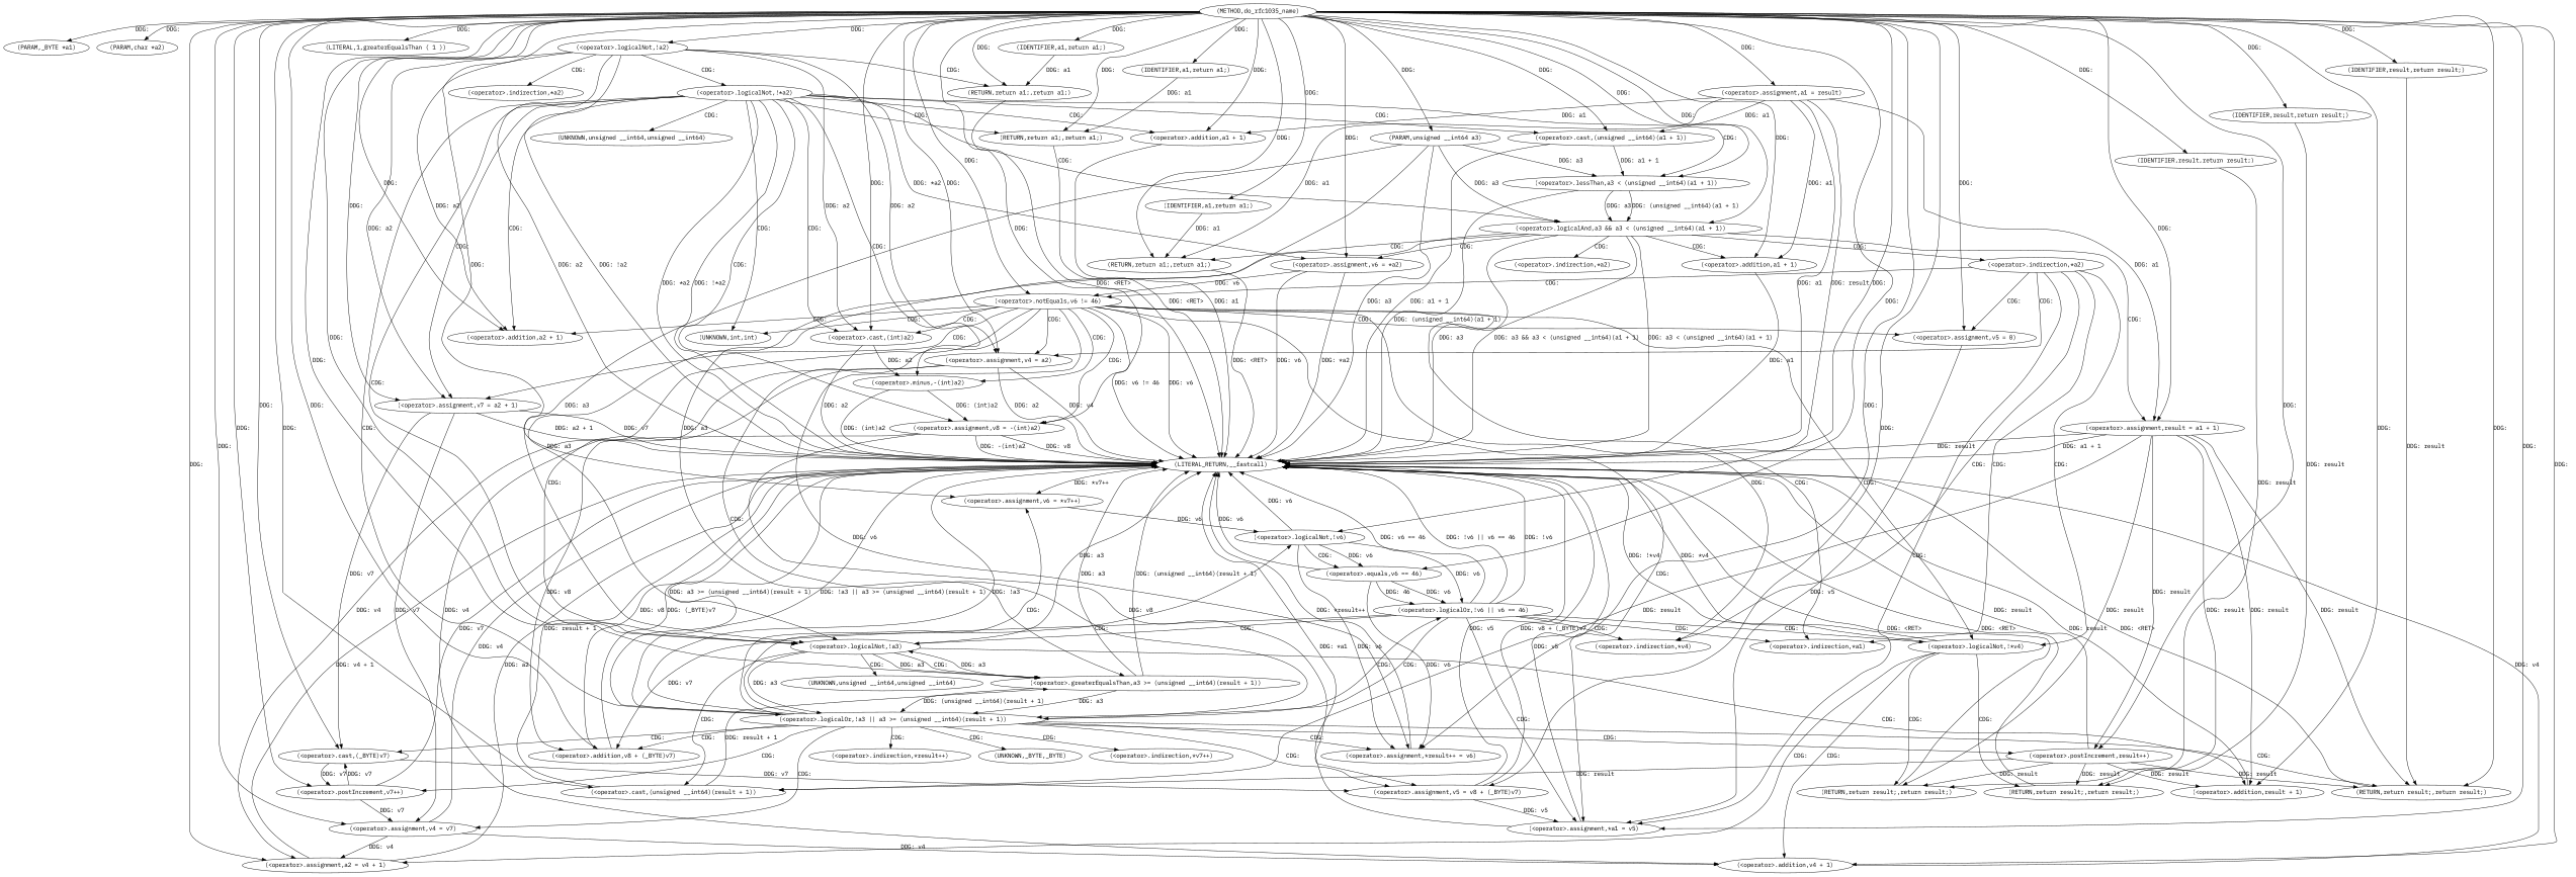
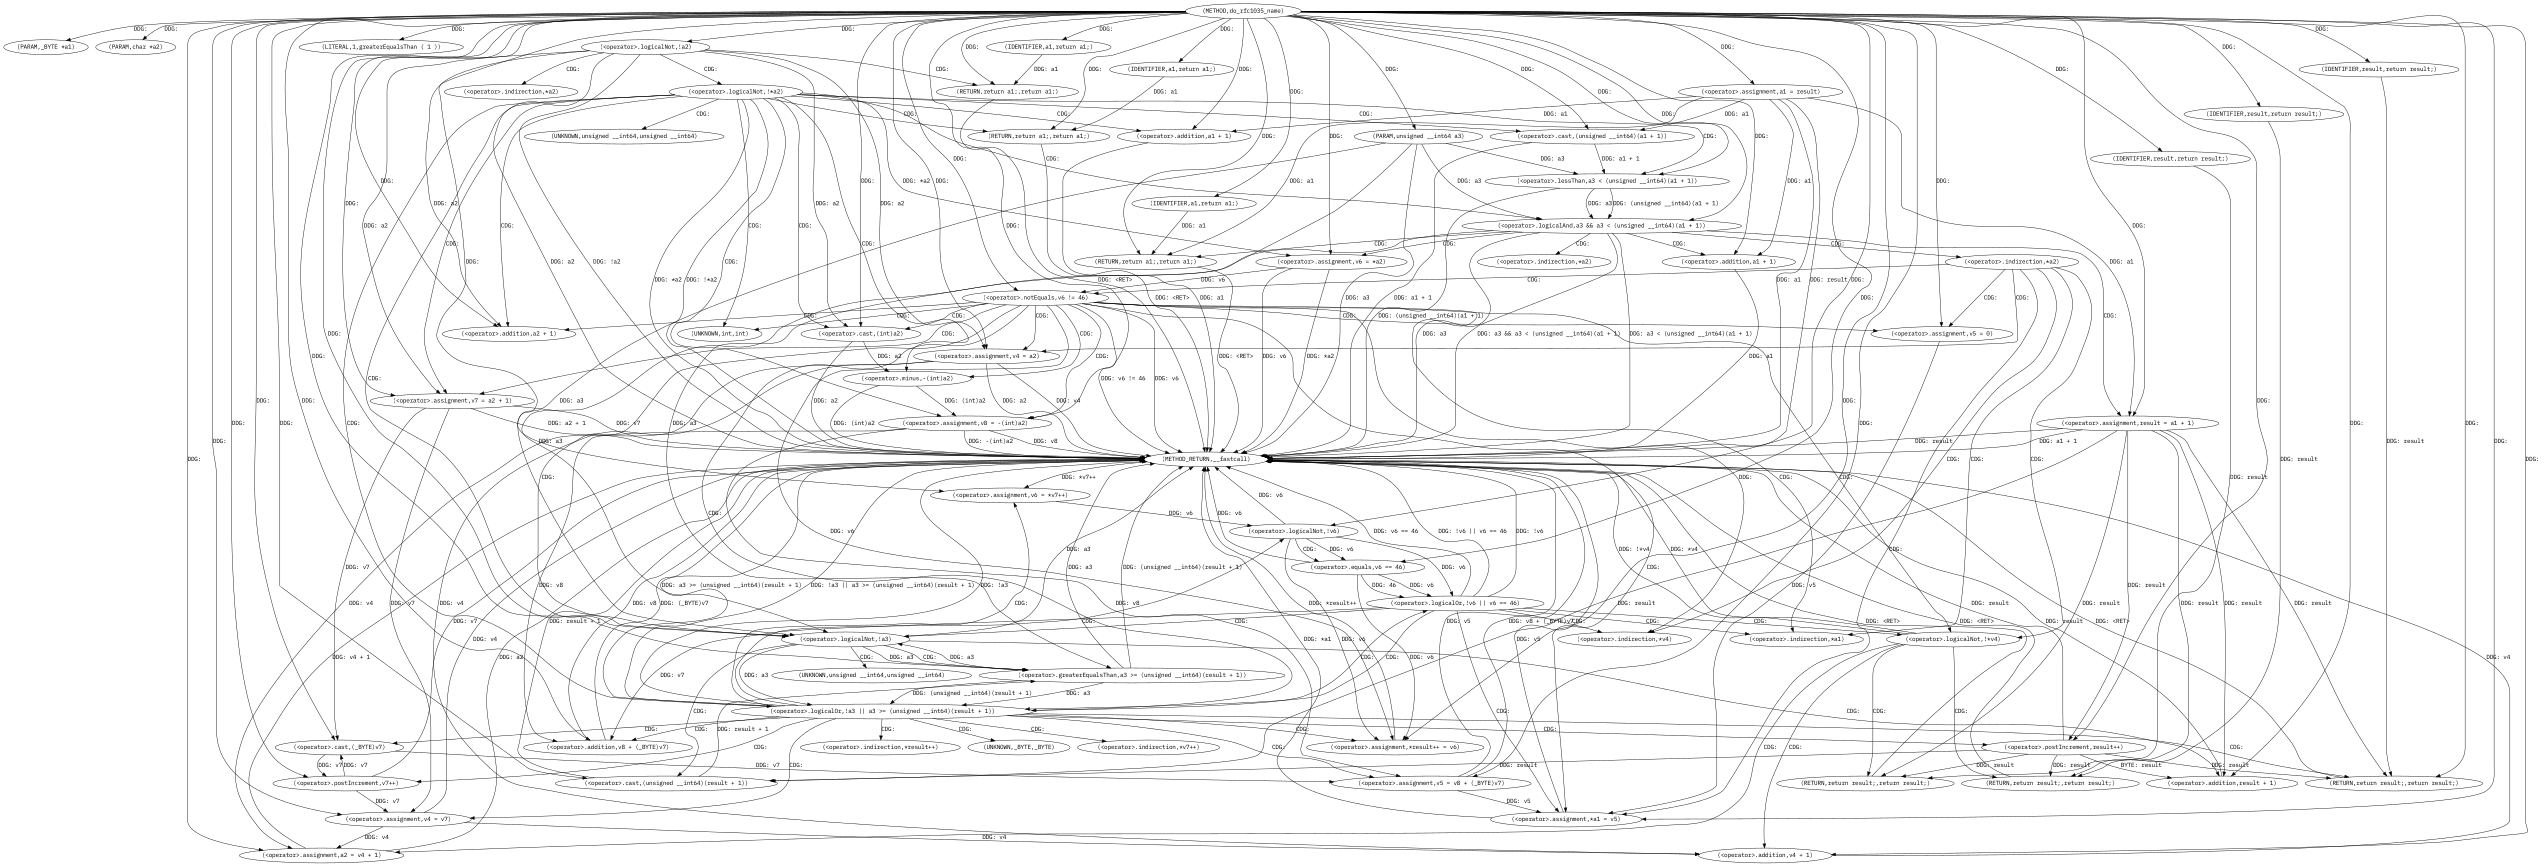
  digraph {
    fontname="IBM Plex Mono"
    node [fontname="IBM Plex Mono"]
    edge [fontname="IBM Plex Mono"]
    n1 [label="(METHOD,do_rfc1035_name)"]
    n2 [label="(PARAM,_BYTE *a1)"]
    n3 [label="(PARAM,char *a2)"]
    n4 [label="(PARAM,unsigned __int64 a3)"]
    n5 [label="(<operator>.logicalNot,!a2)"]
    n6 [label="(RETURN,return a1;,return a1;)"]
    n7 [label="(IDENTIFIER,a1,return a1;)"]
    n8 [label="(RETURN,return a1;,return a1;)"]
    n9 [label="(IDENTIFIER,a1,return a1;)"]
    n10 [label="(LITERAL,1,greaterEqualsThan ( 1 ))"]
    n11 [label="(<operator>.logicalAnd,a3 && a3 < (unsigned __int64)(a1 + 1))"]
    n12 [label="(<operator>.lessThan,a3 < (unsigned __int64)(a1 + 1))"]
    n13 [label="(<operator>.cast,(unsigned __int64)(a1 + 1))"]
    n14 [label="(<operator>.addition,a1 + 1)"]
    n15 [label="(RETURN,return a1;,return a1;)"]
    n16 [label="(IDENTIFIER,a1,return a1;)"]
    n17 [label="(<operator>.assignment,result = a1 + 1)"]
    n18 [label="(<operator>.addition,a1 + 1)"]
    n19 [label="(<operator>.assignment,v6 = *a2)"]
    n20 [label="(<operator>.notEquals,v6 != 46)"]
    n21 [label="(<operator>.assignment,v4 = a2)"]
    n22 [label="(<operator>.assignment,v5 = 0)"]
    n23 [label="(<operator>.assignment,*a1 = v5)"]
    n24 [label="(IDENTIFIER,result,return result;)"]
    n25 [label="(<operator>.assignment,a2 = v4 + 1)"]
    n26 [label="(<operator>.addition,v4 + 1)"]
    n27 [label="(IDENTIFIER,result,return result;)"]
    n28 [label="(<operator>.assignment,a1 = result)"]
    n29 [label="(<operator>.assignment,v7 = a2 + 1)"]
    n30 [label="(<operator>.addition,a2 + 1)"]
    n31 [label="(<operator>.assignment,v8 = -(int)a2)"]
    n32 [label="(<operator>.cast,(int)a2)"]
    n33 [label="(<operator>.logicalNot,!a3)"]
    n34 [label="(<operator>.greaterEqualsThan,a3 >= (unsigned __int64)(result + 1))"]
    n35 [label="(<operator>.cast,(unsigned __int64)(result + 1))"]
    n36 [label="(<operator>.addition,result + 1)"]
    n37 [label="(<operator>.assignment,*result++ = v6)"]
    n38 [label="(<operator>.postIncrement,result++)"]
    n39 [label="(<operator>.assignment,v4 = v7)"]
    n40 [label="(<operator>.assignment,v5 = v8 + (_BYTE)v7)"]
    n41 [label="(<operator>.addition,v8 + (_BYTE)v7)"]
    n42 [label="(<operator>.cast,(_BYTE)v7)"]
    n43 [label="(<operator>.assignment,v6 = *v7++)"]
    n44 [label="(<operator>.postIncrement,v7++)"]
    n45 [label="(<operator>.logicalNot,!v6)"]
    n46 [label="(<operator>.equals,v6 == 46)"]
    n47 [label="(RETURN,return result;,return result;)"]
    n48 [label="(IDENTIFIER,result,return result;)"]
-   n49 [label="(LITERAL_RETURN,__fastcall)"]
+   n49 [label="(METHOD_RETURN,__fastcall)"]
    n50 [label="(<operator>.logicalNot,!*a2)"]
    n51 [label="(<operator>.indirection,*a2)"]
    n52 [label="(<operator>.indirection,*a2)"]
    n53 [label="(<operator>.indirection,*a2)"]
    n54 [label="(RETURN,return result;,return result;)"]
    n55 [label="(RETURN,return result;,return result;)"]
    n56 [label="(<operator>.minus,-(int)a2)"]
    n57 [label="(<operator>.logicalOr,!a3 || a3 >= (unsigned __int64)(result + 1))"]
    n58 [label="(UNKNOWN,int,int)"]
    n59 [label="(<operator>.logicalNot,!*v4)"]
    n60 [label="(<operator>.indirection,*a1)"]
    n61 [label="(<operator>.indirection,*v4)"]
    n62 [label="(UNKNOWN,unsigned __int64,unsigned __int64)"]
    n63 [label="(<operator>.logicalOr,!v6 || v6 == 46)"]
    n64 [label="(UNKNOWN,unsigned __int64,unsigned __int64)"]
    n65 [label="(<operator>.indirection,*result++)"]
    n66 [label="(UNKNOWN,_BYTE,_BYTE)"]
    n67 [label="(<operator>.indirection,*v7++)"]
    n1 -> n2 [label="DDG: "]
    n1 -> n3 [label="DDG: "]
    n1 -> n4 [label="DDG: "]
    n1 -> n5 [label="DDG: "]
    n1 -> n6 [label="DDG: "]
    n1 -> n7 [label="DDG: "]
    n1 -> n8 [label="DDG: "]
    n1 -> n9 [label="DDG: "]
    n1 -> n10 [label="DDG: "]
    n1 -> n11 [label="DDG: "]
    n1 -> n12 [label="DDG: "]
    n1 -> n13 [label="DDG: "]
    n1 -> n14 [label="DDG: "]
    n1 -> n15 [label="DDG: "]
    n1 -> n16 [label="DDG: "]
    n1 -> n17 [label="DDG: "]
    n1 -> n18 [label="DDG: "]
    n1 -> n19 [label="DDG: "]
    n1 -> n20 [label="DDG: "]
    n1 -> n21 [label="DDG: "]
    n1 -> n22 [label="DDG: "]
    n1 -> n23 [label="DDG: "]
    n1 -> n24 [label="DDG: "]
    n1 -> n25 [label="DDG: "]
    n1 -> n26 [label="DDG: "]
    n1 -> n27 [label="DDG: "]
    n1 -> n28 [label="DDG: "]
    n1 -> n29 [label="DDG: "]
    n1 -> n30 [label="DDG: "]
    n1 -> n31 [label="DDG: "]
    n1 -> n32 [label="DDG: "]
    n1 -> n33 [label="DDG: "]
    n1 -> n34 [label="DDG: "]
    n1 -> n35 [label="DDG: "]
    n1 -> n36 [label="DDG: "]
    n1 -> n37 [label="DDG: "]
    n1 -> n38 [label="DDG: "]
    n1 -> n39 [label="DDG: "]
    n1 -> n40 [label="DDG: "]
    n1 -> n41 [label="DDG: "]
    n1 -> n42 [label="DDG: "]
    n1 -> n43 [label="DDG: "]
    n1 -> n44 [label="DDG: "]
    n1 -> n45 [label="DDG: "]
    n1 -> n46 [label="DDG: "]
    n1 -> n47 [label="DDG: "]
    n1 -> n48 [label="DDG: "]
    n4 -> n11 [label="DDG: a3"]
    n4 -> n12 [label="DDG: a3"]
    n4 -> n33 [label="DDG: a3"]
    n4 -> n34 [label="DDG: a3"]
    n4 -> n49 [label="DDG: a3"]
    n5 -> n6 [label="CDG: "]
    n5 -> n21 [label="DDG: a2"]
    n5 -> n29 [label="DDG: a2"]
    n5 -> n30 [label="DDG: a2"]
    n5 -> n32 [label="DDG: a2"]
    n5 -> n49 [label="DDG: a2"]
    n5 -> n49 [label="DDG: !a2"]
    n5 -> n50 [label="CDG: "]
    n5 -> n51 [label="CDG: "]
    n6 -> n49 [label="DDG: <RET>"]
    n7 -> n6 [label="DDG: a1"]
    n8 -> n49 [label="DDG: <RET>"]
    n9 -> n8 [label="DDG: a1"]
    n11 -> n15 [label="CDG: "]
    n11 -> n17 [label="CDG: "]
    n11 -> n18 [label="CDG: "]
    n11 -> n19 [label="CDG: "]
    n11 -> n33 [label="DDG: a3"]
    n11 -> n49 [label="DDG: a3"]
    n11 -> n49 [label="DDG: a3 && a3 < (unsigned __int64)(a1 + 1)"]
    n11 -> n49 [label="DDG: a3 < (unsigned __int64)(a1 + 1)"]
    n11 -> n52 [label="CDG: "]
    n11 -> n53 [label="CDG: "]
    n12 -> n11 [label="DDG: a3"]
    n12 -> n11 [label="DDG: (unsigned __int64)(a1 + 1)"]
    n12 -> n49 [label="DDG: (unsigned __int64)(a1 + 1)"]
    n13 -> n12 [label="DDG: a1 + 1"]
    n13 -> n49 [label="DDG: a1 + 1"]
    n14 -> n49 [label="DDG: a1"]
    n15 -> n49 [label="DDG: <RET>"]
    n16 -> n15 [label="DDG: a1"]
    n17 -> n35 [label="DDG: result"]
    n17 -> n36 [label="DDG: result"]
    n17 -> n38 [label="DDG: result"]
    n17 -> n47 [label="DDG: result"]
    n17 -> n49 [label="DDG: a1 + 1"]
    n17 -> n49 [label="DDG: result"]
    n17 -> n54 [label="DDG: result"]
    n17 -> n55 [label="DDG: result"]
    n18 -> n49 [label="DDG: a1"]
    n19 -> n20 [label="DDG: v6"]
    n19 -> n49 [label="DDG: v6"]
    n19 -> n49 [label="DDG: *a2"]
    n20 -> n21 [label="CDG: "]
    n20 -> n22 [label="CDG: "]
    n20 -> n23 [label="CDG: "]
    n20 -> n29 [label="CDG: "]
    n20 -> n30 [label="CDG: "]
    n20 -> n31 [label="CDG: "]
    n20 -> n32 [label="CDG: "]
    n20 -> n33 [label="CDG: "]
    n20 -> n37 [label="DDG: v6"]
    n20 -> n49 [label="DDG: v6 != 46"]
    n20 -> n49 [label="DDG: v6"]
    n20 -> n56 [label="CDG: "]
    n20 -> n57 [label="CDG: "]
    n20 -> n58 [label="CDG: "]
    n20 -> n59 [label="CDG: "]
    n20 -> n60 [label="CDG: "]
    n20 -> n61 [label="DDG: "]
    n21 -> n25 [label="DDG: v4"]
    n21 -> n26 [label="DDG: v4"]
    n21 -> n49 [label="DDG: a2"]
    n21 -> n49 [label="DDG: v4"]
    n22 -> n23 [label="DDG: v5"]
    n23 -> n49 [label="DDG: *a1"]
    n23 -> n49 [label="DDG: v5"]
    n24 -> n54 [label="DDG: result"]
    n25 -> n49 [label="DDG: v4 + 1"]
    n25 -> n49 [label="DDG: a2"]
    n26 -> n49 [label="DDG: v4"]
    n27 -> n55 [label="DDG: result"]
    n28 -> n13 [label="DDG: a1"]
    n28 -> n14 [label="DDG: a1"]
    n28 -> n15 [label="DDG: a1"]
    n28 -> n17 [label="DDG: a1"]
    n28 -> n18 [label="DDG: a1"]
    n28 -> n49 [label="DDG: a1"]
    n28 -> n49 [label="DDG: result"]
    n29 -> n39 [label="DDG: v7"]
    n29 -> n42 [label="DDG: v7"]
    n29 -> n49 [label="DDG: a2 + 1"]
    n29 -> n49 [label="DDG: v7"]
    n31 -> n40 [label="DDG: v8"]
    n31 -> n41 [label="DDG: v8"]
    n31 -> n49 [label="DDG: v8"]
    n31 -> n49 [label="DDG: -(int)a2"]
    n32 -> n49 [label="DDG: a2"]
    n32 -> n56 [label="DDG: a2"]
    n33 -> n34 [label="DDG: a3"]
    n33 -> n34 [label="CDG: "]
    n33 -> n35 [label="CDG: "]
    n33 -> n36 [label="CDG: "]
    n33 -> n49 [label="DDG: a3"]
    n33 -> n57 [label="DDG: a3"]
    n33 -> n62 [label="CDG: "]
    n34 -> n33 [label="DDG: a3"]
    n34 -> n49 [label="DDG: a3"]
    n34 -> n49 [label="DDG: (unsigned __int64)(result + 1)"]
    n34 -> n57 [label="DDG: a3"]
    n34 -> n57 [label="DDG: (unsigned __int64)(result + 1)"]
    n35 -> n34 [label="DDG: result + 1"]
    n35 -> n49 [label="DDG: result + 1"]
    n36 -> n49 [label="DDG: result"]
    n37 -> n49 [label="DDG: *result++"]
    n38 -> n35 [label="DDG: result"]
-   n38 -> n36 [label="DDG: result"]
+   n38 -> n36 [label="BYTE: result"]
    n38 -> n47 [label="DDG: result"]
    n38 -> n49 [label="DDG: result"]
    n38 -> n54 [label="DDG: result"]
    n38 -> n55 [label="DDG: result"]
    n39 -> n25 [label="DDG: v4"]
    n39 -> n26 [label="DDG: v4"]
    n39 -> n49 [label="DDG: v4"]
    n40 -> n23 [label="DDG: v5"]
    n40 -> n49 [label="DDG: v5"]
    n40 -> n49 [label="DDG: v8 + (_BYTE)v7"]
    n41 -> n49 [label="DDG: v8"]
    n41 -> n49 [label="DDG: (_BYTE)v7"]
    n42 -> n40 [label="DDG: v7"]
    n42 -> n44 [label="DDG: v7"]
    n43 -> n45 [label="DDG: v6"]
    n44 -> n39 [label="DDG: v7"]
    n44 -> n42 [label="DDG: v7"]
    n44 -> n49 [label="DDG: v7"]
    n45 -> n37 [label="DDG: v6"]
    n45 -> n46 [label="DDG: v6"]
    n45 -> n46 [label="CDG: "]
    n45 -> n49 [label="DDG: v6"]
    n45 -> n63 [label="DDG: v6"]
    n46 -> n37 [label="DDG: v6"]
    n46 -> n49 [label="DDG: v6"]
    n46 -> n63 [label="DDG: v6"]
    n46 -> n63 [label="DDG: 46"]
    n47 -> n49 [label="DDG: <RET>"]
    n48 -> n47 [label="DDG: result"]
    n49 -> n43 [label="DDG: *v7++"]
    n50 -> n8 [label="CDG: "]
    n50 -> n11 [label="CDG: "]
    n50 -> n12 [label="CDG: "]
    n50 -> n13 [label="CDG: "]
    n50 -> n14 [label="CDG: "]
    n50 -> n19 [label="DDG: *a2"]
    n50 -> n29 [label="CDG: "]
    n50 -> n30 [label="CDG: "]
    n50 -> n31 [label="CDG: "]
    n50 -> n32 [label="CDG: "]
    n50 -> n33 [label="CDG: "]
    n50 -> n49 [label="DDG: !*a2"]
    n50 -> n49 [label="DDG: *a2"]
    n50 -> n56 [label="CDG: "]
    n50 -> n57 [label="CDG: "]
    n50 -> n58 [label="CDG: "]
    n50 -> n64 [label="CDG: "]
    n53 -> n20 [label="CDG: "]
    n53 -> n21 [label="CDG: "]
    n53 -> n22 [label="CDG: "]
    n53 -> n23 [label="CDG: "]
    n53 -> n59 [label="CDG: "]
    n53 -> n60 [label="CDG: "]
    n53 -> n61 [label="CDG: "]
    n54 -> n49 [label="DDG: <RET>"]
    n55 -> n49 [label="DDG: <RET>"]
    n56 -> n31 [label="DDG: (int)a2"]
    n56 -> n49 [label="DDG: (int)a2"]
    n57 -> n37 [label="CDG: "]
    n57 -> n38 [label="CDG: "]
    n57 -> n39 [label="CDG: "]
    n57 -> n40 [label="CDG: "]
    n57 -> n41 [label="CDG: "]
    n57 -> n42 [label="CDG: "]
    n57 -> n43 [label="CDG: "]
    n57 -> n44 [label="CDG: "]
    n57 -> n45 [label="CDG: "]
    n57 -> n47 [label="CDG: "]
    n57 -> n49 [label="DDG: a3 >= (unsigned __int64)(result + 1)"]
    n57 -> n49 [label="DDG: !a3 || a3 >= (unsigned __int64)(result + 1)"]
    n57 -> n49 [label="DDG: !a3"]
    n57 -> n63 [label="CDG: "]
    n57 -> n65 [label="CDG: "]
    n57 -> n66 [label="CDG: "]
    n57 -> n67 [label="CDG: "]
    n59 -> n25 [label="CDG: "]
    n59 -> n26 [label="CDG: "]
    n59 -> n49 [label="DDG: !*v4"]
    n59 -> n49 [label="DDG: *v4"]
    n59 -> n54 [label="CDG: "]
    n59 -> n55 [label="CDG: "]
    n63 -> n23 [label="CDG: "]
    n63 -> n33 [label="CDG: "]
    n63 -> n41 [label="DDG: v7"]
    n63 -> n49 [label="DDG: !v6 || v6 == 46"]
    n63 -> n49 [label="DDG: !v6"]
    n63 -> n49 [label="DDG: v6 == 46"]
    n63 -> n57 [label="CDG: "]
    n63 -> n59 [label="CDG: "]
    n63 -> n60 [label="CDG: "]
    n63 -> n61 [label="CDG: "]
  }
